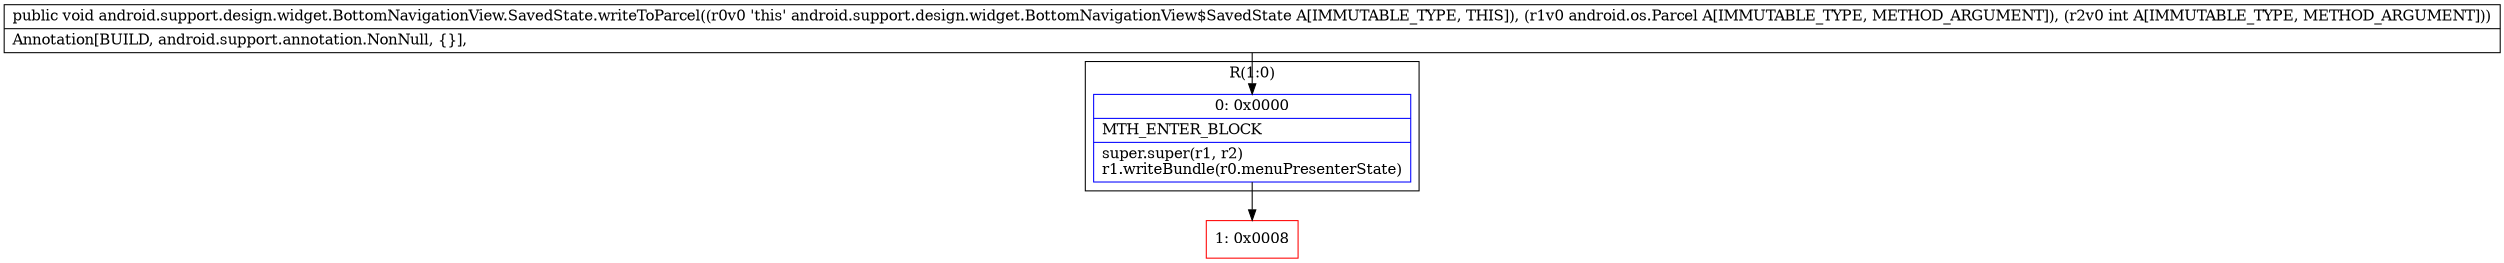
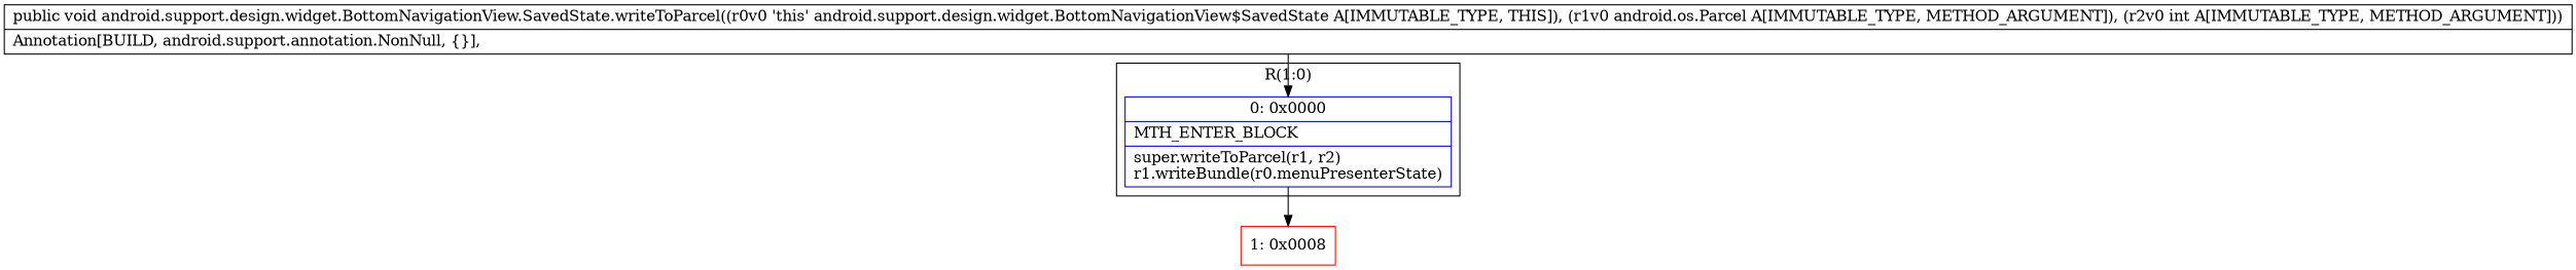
  digraph {
    node [shape=record]
-   n1 [color=blue label="{0\:\ 0x0000|MTH_ENTER_BLOCK\l|super.super(r1, r2)\lr1.writeBundle(r0.menuPresenterState)\l}"]
+   n1 [color=blue label="{0\:\ 0x0000|MTH_ENTER_BLOCK\l|super.writeToParcel(r1, r2)\lr1.writeBundle(r0.menuPresenterState)\l}"]
    n2 [color=red label="{1\:\ 0x0008}"]
    n3 [label="{public void android.support.design.widget.BottomNavigationView.SavedState.writeToParcel((r0v0 'this' android.support.design.widget.BottomNavigationView$SavedState A[IMMUTABLE_TYPE, THIS]), (r1v0 android.os.Parcel A[IMMUTABLE_TYPE, METHOD_ARGUMENT]), (r2v0 int A[IMMUTABLE_TYPE, METHOD_ARGUMENT]))  | Annotation[BUILD, android.support.annotation.NonNull, \{\}], \l}"]
    subgraph cluster_1 {
      label="R(1:0)"
      n1
    }
    n1 -> n2
    n3 -> n1
  }
